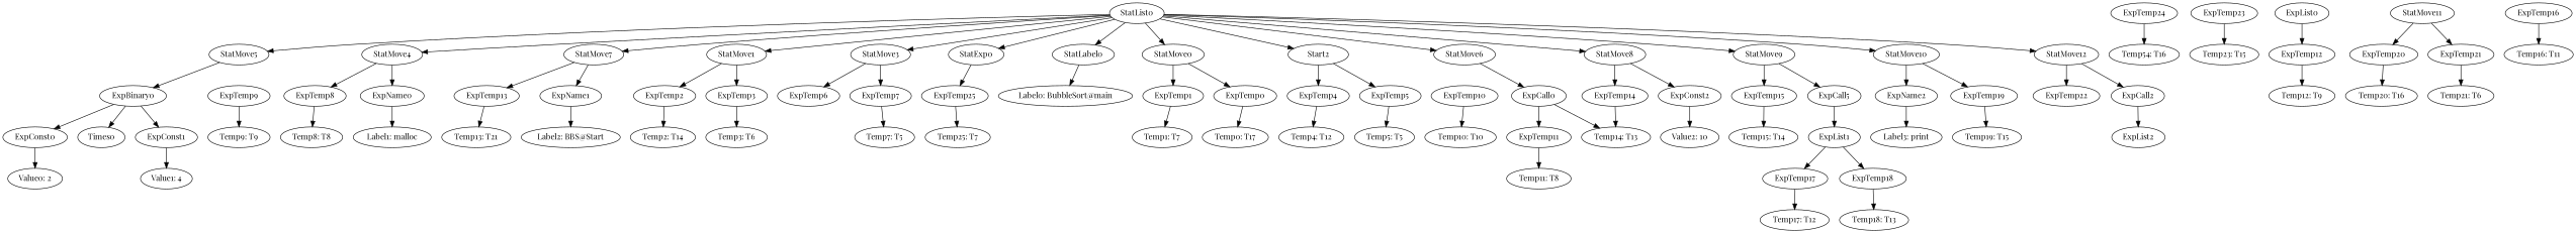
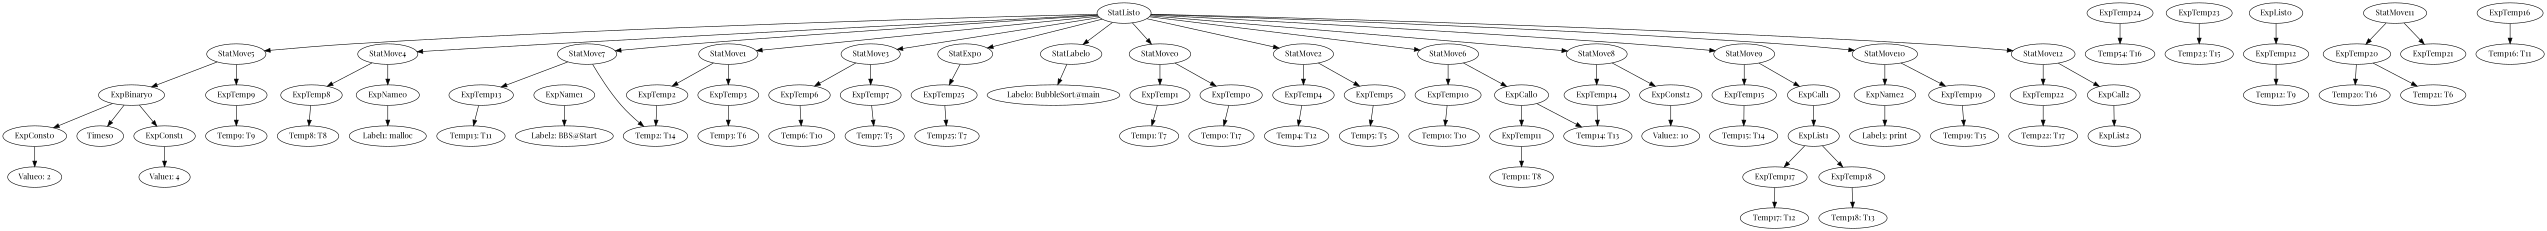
  digraph {
    fontname="Playfair Display"
    ordering=out
    node [fontname="Playfair Display"]
    edge [fontname="Playfair Display"]
    ExpTemp25
    "Temp25: T7"
    n3 [label="Temp54: T16"]
    ExpTemp24
    ExpConst0
    "Value0: 2"
    ExpTemp23
    "Temp23: T15"
    ExpBinary0
    Times0
    ExpConst1
    "Value1: 4"
    ExpTemp12
    "Temp12: T9"
    ExpTemp9
    "Temp9: T9"
    StatMove5
    StatMove4
    ExpTemp8
    ExpName0
    "Temp8: T8"
    "Label1: malloc"
    StatMove7
    ExpTemp13
    ExpName1
-   "Temp13: T11" [label="Temp13: T21"]
+   "Temp13: T11"
    "Label2: BBS@Start"
    ExpList1
    ExpTemp17
    ExpTemp18
    "Temp17: T12"
    "Temp18: T13"
    StatMove1
    ExpTemp2
    ExpTemp3
    "Temp2: T14"
    "Temp3: T6"
    ExpTemp4
    "Temp4: T12"
    ExpTemp22
+   "Temp22: T17"
    StatMove3
    ExpTemp6
    ExpTemp7
+   "Temp6: T10"
    "Temp7: T5"
    StatExp0
    ExpTemp11
    "Temp11: T8"
    ExpTemp5
    "Temp5: T5"
    ExpTemp1
    "Temp1: T7"
    ExpTemp14
    "Temp14: T13"
    ExpName2
    "Label3: print"
    ExpTemp0
    "Temp0: T17"
    ExpTemp20
    "Temp20: T16"
    StatList0
    StatLabel0
    StatMove0
-   StatMove2 [label=Start2]
+   StatMove2
    StatMove6
    StatMove8
    StatMove9
    StatMove10
    StatMove12
    "Label0: BubbleSort@main"
    ExpTemp10
    ExpCall0
    ExpConst2
    ExpTemp15
-   ExpCall1 [label=ExpCall5]
+   ExpCall1
    ExpTemp19
    StatMove11
    ExpTemp21
    ExpCall2
    "Temp10: T10"
    "Value2: 10"
    "Temp15: T14"
    "Temp19: T15"
    "Temp21: T6"
    ExpList2
    ExpList0
    ExpTemp16
    "Temp16: T11"
    ExpTemp25 -> "Temp25: T7"
    ExpTemp24 -> n3
    ExpConst0 -> "Value0: 2"
    ExpTemp23 -> "Temp23: T15"
    ExpBinary0 -> ExpConst0
    ExpBinary0 -> Times0
    ExpBinary0 -> ExpConst1
    ExpConst1 -> "Value1: 4"
    ExpTemp12 -> "Temp12: T9"
    ExpTemp9 -> "Temp9: T9"
    StatMove5 -> ExpBinary0
+   StatMove5 -> ExpTemp9
    StatMove4 -> ExpTemp8
    StatMove4 -> ExpName0
    ExpTemp8 -> "Temp8: T8"
    ExpName0 -> "Label1: malloc"
    StatMove7 -> ExpTemp13
-   StatMove7 -> ExpName1
+   StatMove7 -> "Temp2: T14"
    ExpTemp13 -> "Temp13: T11"
    ExpName1 -> "Label2: BBS@Start"
    ExpList1 -> ExpTemp17
    ExpList1 -> ExpTemp18
    ExpTemp17 -> "Temp17: T12"
    ExpTemp18 -> "Temp18: T13"
    StatMove1 -> ExpTemp2
    StatMove1 -> ExpTemp3
    ExpTemp2 -> "Temp2: T14"
    ExpTemp3 -> "Temp3: T6"
    ExpTemp4 -> "Temp4: T12"
+   ExpTemp22 -> "Temp22: T17"
    StatMove3 -> ExpTemp6
    StatMove3 -> ExpTemp7
+   ExpTemp6 -> "Temp6: T10"
    ExpTemp7 -> "Temp7: T5"
    StatExp0 -> ExpTemp25
    ExpTemp11 -> "Temp11: T8"
    ExpTemp5 -> "Temp5: T5"
    ExpTemp1 -> "Temp1: T7"
    ExpTemp14 -> "Temp14: T13"
    ExpName2 -> "Label3: print"
    ExpTemp0 -> "Temp0: T17"
    ExpTemp20 -> "Temp20: T16"
    StatList0 -> StatMove5
    StatList0 -> StatMove4
    StatList0 -> StatMove7
    StatList0 -> StatMove1
    StatList0 -> StatMove3
    StatList0 -> StatExp0
    StatList0 -> StatLabel0
    StatList0 -> StatMove0
    StatList0 -> StatMove2
    StatList0 -> StatMove6
    StatList0 -> StatMove8
    StatList0 -> StatMove9
    StatList0 -> StatMove10
    StatList0 -> StatMove12
    StatLabel0 -> "Label0: BubbleSort@main"
    StatMove0 -> ExpTemp1
    StatMove0 -> ExpTemp0
    StatMove2 -> ExpTemp4
    StatMove2 -> ExpTemp5
+   StatMove6 -> ExpTemp10
    StatMove6 -> ExpCall0
    StatMove8 -> ExpTemp14
    StatMove8 -> ExpConst2
    StatMove9 -> ExpTemp15
    StatMove9 -> ExpCall1
    StatMove10 -> ExpName2
    StatMove10 -> ExpTemp19
    StatMove12 -> ExpTemp22
    StatMove12 -> ExpCall2
    ExpTemp10 -> "Temp10: T10"
    ExpCall0 -> ExpTemp11
    ExpCall0 -> "Temp14: T13"
    ExpConst2 -> "Value2: 10"
    ExpTemp15 -> "Temp15: T14"
    ExpCall1 -> ExpList1
    ExpTemp19 -> "Temp19: T15"
    StatMove11 -> ExpTemp20
    StatMove11 -> ExpTemp21
-   ExpTemp21 -> "Temp21: T6"
+   ExpTemp20 -> "Temp21: T6"
    ExpCall2 -> ExpList2
    ExpList0 -> ExpTemp12
    ExpTemp16 -> "Temp16: T11"
  }
